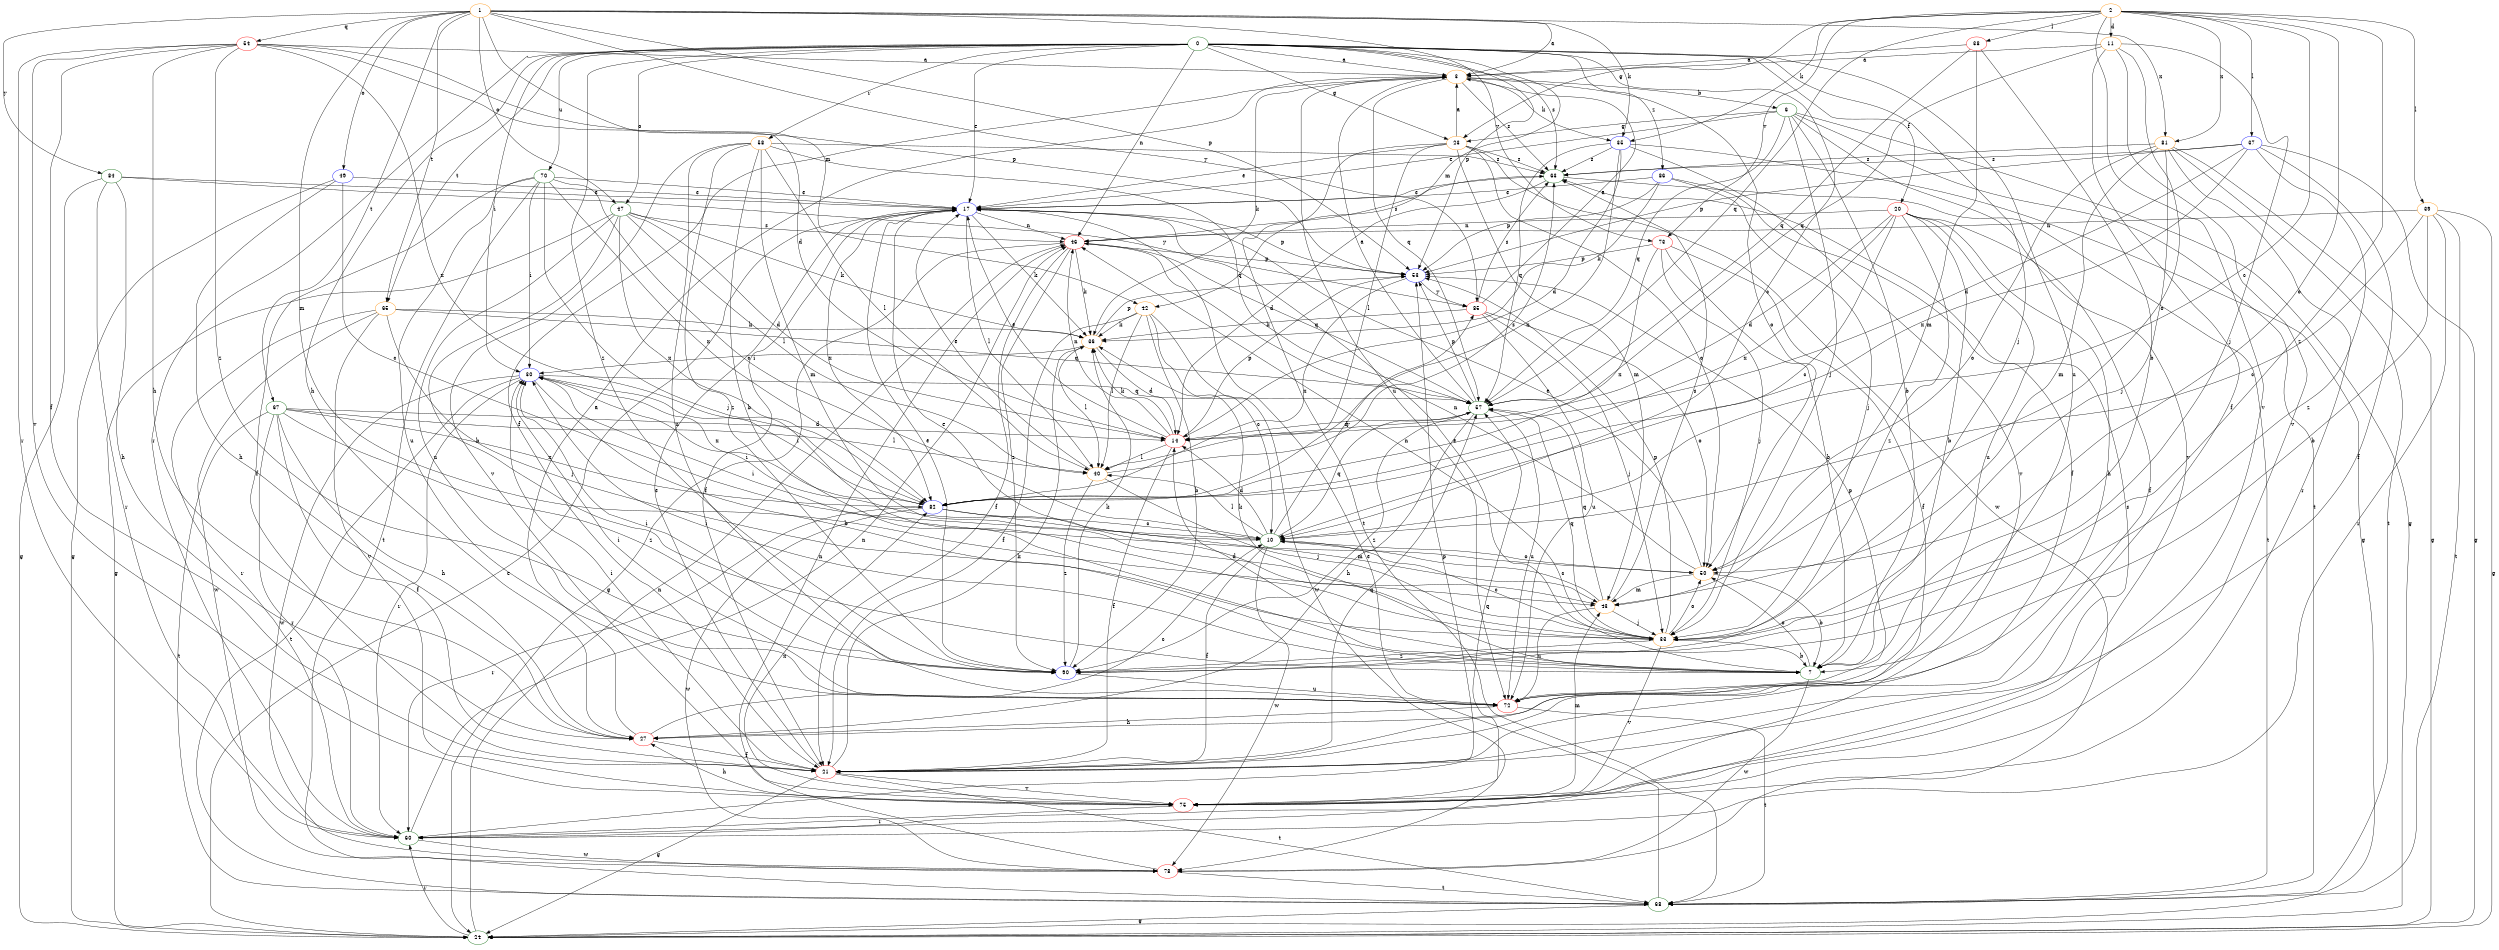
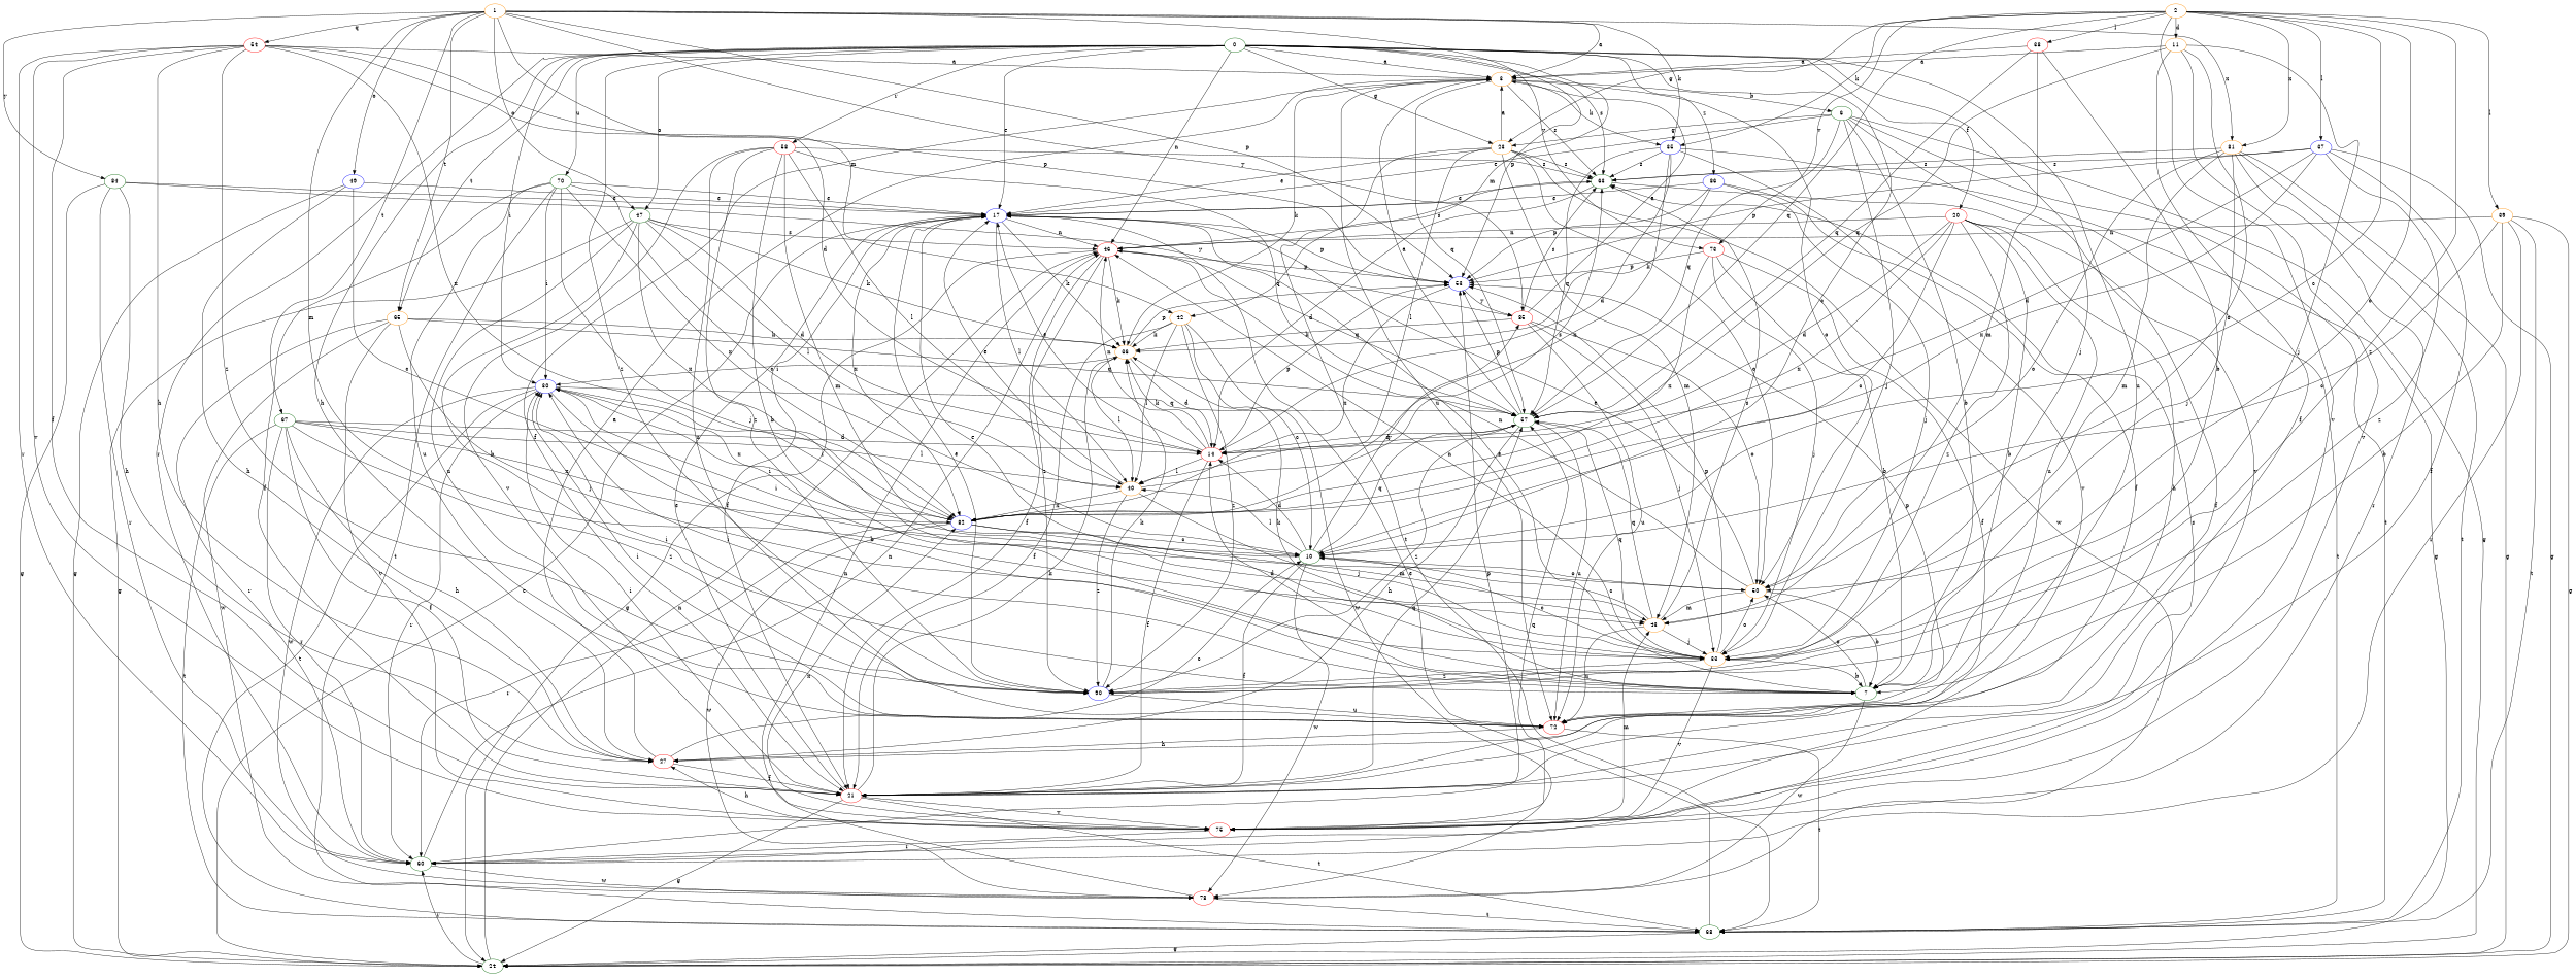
  strict digraph {
    node [color=darkorange]
    3
    0 [color=darkgreen]
    10 [color=darkgreen]
    17 [color=blue]
    20 [color=red]
    23
    27 [color=red]
    30 [color=blue]
    33
    42
    46 [color=red]
    47 [color=darkgreen]
    53 [color=blue]
-   58
+   58 [color=red]
    60 [color=darkgreen]
    63 [color=darkgreen]
    65
    70 [color=darkgreen]
    72 [color=red]
    86 [color=blue]
    90 [color=blue]
    35 [color=blue]
    50
    57 [color=darkgreen]
    6 [color=darkgreen]
    21 [color=red]
    36
    78 [color=red]
    85 [color=red]
    14 [color=red]
    40
    82 [color=blue]
    7 [color=darkgreen]
    43
    68 [color=darkgreen]
    75 [color=red]
    24 [color=darkgreen]
    1
    49 [color=blue]
    54 [color=red]
    67 [color=darkgreen]
    73 [color=red]
    81
    84 [color=darkgreen]
    2
    11
    37 [color=blue]
    38 [color=red]
    39
    3 -> 63 [label=s]
    3 -> 72 [label=u]
    3 -> 35 [label=k]
    3 -> 50 [label=o]
    3 -> 57 [label=q]
    3 -> 6 [label=b]
    3 -> 21 [label=f]
    3 -> 36 [label=k]
    0 -> 3 [label=a]
    0 -> 10 [label=c]
    0 -> 17 [label=e]
    0 -> 20 [label=f]
    0 -> 23 [label=g]
    0 -> 27 [label=h]
    0 -> 30 [label=i]
    0 -> 33 [label=j]
    0 -> 42 [label=m]
    0 -> 46 [label=n]
    0 -> 47 [label=o]
    0 -> 53 [label=p]
    0 -> 58 [label=r]
    0 -> 60 [label=r]
    0 -> 63 [label=s]
    0 -> 65 [label=t]
    0 -> 70 [label=u]
    0 -> 72 [label=u]
    0 -> 86 [label=z]
    0 -> 90 [label=z]
    10 -> 30 [label=i]
    10 -> 50 [label=o]
    10 -> 57 [label=q]
    10 -> 21 [label=f]
    10 -> 78 [label=w]
    10 -> 85 [label=y]
    10 -> 14 [label=d]
    10 -> 40 [label=l]
    17 -> 46 [label=n]
    17 -> 53 [label=p]
    17 -> 21 [label=f]
    17 -> 36 [label=k]
    17 -> 40 [label=l]
    17 -> 82 [label=x]
    20 -> 10 [label=c]
    20 -> 27 [label=h]
    20 -> 46 [label=n]
    20 -> 72 [label=u]
    20 -> 90 [label=z]
    20 -> 21 [label=f]
    20 -> 14 [label=d]
    20 -> 82 [label=x]
    20 -> 7 [label=b]
    23 -> 3 [label=a]
    23 -> 17 [label=e]
    23 -> 63 [label=s]
    23 -> 50 [label=o]
    23 -> 78 [label=w]
    23 -> 40 [label=l]
    23 -> 43 [label=m]
    23 -> 68 [label=t]
    27 -> 3 [label=a]
    27 -> 10 [label=c]
    27 -> 21 [label=f]
    30 -> 60 [label=r]
    30 -> 57 [label=q]
    30 -> 78 [label=w]
    30 -> 82 [label=x]
    30 -> 7 [label=b]
    30 -> 68 [label=t]
    33 -> 10 [label=c]
    33 -> 17 [label=e]
    33 -> 46 [label=n]
    33 -> 53 [label=p]
    33 -> 90 [label=z]
    33 -> 50 [label=o]
    33 -> 57 [label=q]
    33 -> 7 [label=b]
    33 -> 75 [label=v]
    42 -> 10 [label=c]
-   42 -> 90 [label=b]
+   42 -> 90 [label=z]
    42 -> 21 [label=f]
    42 -> 36 [label=k]
    42 -> 78 [label=w]
    42 -> 40 [label=l]
    46 -> 53 [label=p]
    46 -> 63 [label=s]
    46 -> 90 [label=z]
    46 -> 57 [label=q]
    46 -> 21 [label=f]
    46 -> 36 [label=k]
    46 -> 24 [label=g]
    47 -> 46 [label=s]
    47 -> 72 [label=u]
    47 -> 36 [label=k]
    47 -> 14 [label=d]
    47 -> 40 [label=l]
    47 -> 82 [label=x]
    47 -> 7 [label=b]
    47 -> 24 [label=g]
    53 -> 85 [label=y]
    53 -> 82 [label=x]
    58 -> 63 [label=s]
    58 -> 72 [label=u]
    58 -> 90 [label=z]
    58 -> 57 [label=q]
    58 -> 40 [label=l]
    58 -> 7 [label=b]
    58 -> 43 [label=m]
    58 -> 75 [label=v]
    60 -> 46 [label=n]
    60 -> 53 [label=p]
    60 -> 63 [label=s]
    60 -> 78 [label=w]
    63 -> 17 [label=e]
    63 -> 14 [label=d]
    63 -> 68 [label=t]
    65 -> 33 [label=j]
    65 -> 60 [label=r]
    65 -> 57 [label=q]
    65 -> 36 [label=k]
    65 -> 78 [label=w]
    65 -> 75 [label=v]
    70 -> 10 [label=c]
    70 -> 17 [label=e]
    70 -> 30 [label=i]
    70 -> 33 [label=j]
    70 -> 72 [label=u]
    70 -> 21 [label=f]
    70 -> 82 [label=x]
    70 -> 68 [label=t]
    72 -> 27 [label=h]
    72 -> 30 [label=i]
    72 -> 53 [label=p]
    72 -> 68 [label=t]
    86 -> 17 [label=e]
    86 -> 33 [label=j]
    86 -> 53 [label=p]
    86 -> 21 [label=f]
    86 -> 36 [label=k]
    90 -> 17 [label=e]
    90 -> 30 [label=i]
    90 -> 72 [label=u]
    90 -> 36 [label=k]
    35 -> 63 [label=s]
    35 -> 57 [label=q]
    35 -> 14 [label=d]
    35 -> 82 [label=x]
    35 -> 75 [label=v]
    35 -> 24 [label=g]
    50 -> 17 [label=e]
    50 -> 30 [label=i]
    50 -> 46 [label=n]
    50 -> 7 [label=b]
    50 -> 43 [label=m]
    57 -> 3 [label=a]
    57 -> 27 [label=h]
    57 -> 53 [label=p]
    57 -> 72 [label=u]
    57 -> 90 [label=z]
    57 -> 14 [label=d]
    6 -> 17 [label=e]
    6 -> 23 [label=g]
    6 -> 33 [label=j]
    6 -> 57 [label=q]
    6 -> 7 [label=b]
    6 -> 68 [label=t]
    6 -> 75 [label=v]
    6 -> 24 [label=g]
    21 -> 17 [label=e]
    21 -> 30 [label=i]
    21 -> 57 [label=q]
    21 -> 36 [label=k]
    21 -> 68 [label=t]
    21 -> 75 [label=v]
    21 -> 24 [label=g]
    36 -> 30 [label=i]
    36 -> 53 [label=p]
    36 -> 14 [label=d]
    36 -> 40 [label=l]
    78 -> 46 [label=n]
    78 -> 68 [label=t]
    85 -> 3 [label=a]
    85 -> 33 [label=j]
    85 -> 63 [label=s]
    85 -> 72 [label=u]
    85 -> 50 [label=o]
    85 -> 36 [label=k]
    14 -> 17 [label=e]
    14 -> 46 [label=n]
    14 -> 53 [label=p]
    14 -> 21 [label=f]
    14 -> 36 [label=k]
    14 -> 40 [label=l]
    40 -> 17 [label=e]
    40 -> 33 [label=j]
    40 -> 63 [label=s]
    40 -> 90 [label=z]
+   40 -> 82 [label=x]
    82 -> 10 [label=c]
    82 -> 30 [label=i]
    82 -> 60 [label=r]
    82 -> 78 [label=w]
    82 -> 43 [label=m]
    7 -> 17 [label=e]
    7 -> 30 [label=i]
    7 -> 50 [label=o]
    7 -> 36 [label=k]
    7 -> 78 [label=w]
    7 -> 14 [label=d]
    43 -> 10 [label=c]
    43 -> 33 [label=j]
    43 -> 63 [label=s]
    43 -> 72 [label=u]
    43 -> 57 [label=q]
    68 -> 17 [label=e]
    68 -> 24 [label=g]
    75 -> 27 [label=h]
    75 -> 60 [label=r]
    75 -> 57 [label=q]
    75 -> 82 [label=x]
    75 -> 43 [label=m]
    24 -> 17 [label=e]
    24 -> 46 [label=n]
    24 -> 60 [label=r]
    1 -> 3 [label=a]
    1 -> 42 [label=m]
    1 -> 47 [label=o]
    1 -> 53 [label=p]
    1 -> 65 [label=t]
    1 -> 35 [label=k]
    1 -> 85 [label=y]
    1 -> 43 [label=m]
    1 -> 49 [label=o]
    1 -> 54 [label=q]
    1 -> 67 [label=t]
    1 -> 73 [label=v]
    1 -> 81 [label=x]
    1 -> 84 [label=y]
    49 -> 10 [label=c]
    49 -> 17 [label=e]
    49 -> 27 [label=h]
    49 -> 24 [label=g]
    54 -> 3 [label=a]
    54 -> 27 [label=h]
    54 -> 53 [label=p]
    54 -> 60 [label=r]
    54 -> 90 [label=z]
    54 -> 21 [label=f]
    54 -> 14 [label=d]
    54 -> 82 [label=x]
    54 -> 75 [label=v]
    67 -> 27 [label=h]
    67 -> 60 [label=r]
    67 -> 90 [label=z]
    67 -> 21 [label=f]
    67 -> 14 [label=d]
    67 -> 40 [label=l]
    67 -> 82 [label=x]
    67 -> 68 [label=t]
    73 -> 33 [label=j]
    73 -> 53 [label=p]
    73 -> 21 [label=f]
    73 -> 82 [label=x]
    73 -> 7 [label=b]
    81 -> 33 [label=j]
    81 -> 60 [label=r]
    81 -> 63 [label=s]
    81 -> 50 [label=o]
    81 -> 43 [label=m]
    81 -> 68 [label=t]
    81 -> 24 [label=g]
    84 -> 17 [label=e]
    84 -> 27 [label=h]
    84 -> 60 [label=r]
    84 -> 85 [label=y]
    84 -> 24 [label=g]
    2 -> 10 [label=c]
    2 -> 23 [label=g]
    2 -> 90 [label=z]
    2 -> 35 [label=k]
    2 -> 50 [label=o]
    2 -> 57 [label=q]
    2 -> 75 [label=v]
    2 -> 73 [label=v]
    2 -> 81 [label=x]
    2 -> 11 [label=d]
    2 -> 37 [label=l]
    2 -> 38 [label=l]
    2 -> 39 [label=l]
    11 -> 3 [label=a]
    11 -> 33 [label=j]
    11 -> 50 [label=o]
    11 -> 57 [label=q]
    11 -> 21 [label=f]
    11 -> 75 [label=v]
    37 -> 53 [label=p]
    37 -> 63 [label=s]
    37 -> 90 [label=z]
    37 -> 21 [label=f]
    37 -> 14 [label=d]
    37 -> 82 [label=x]
    37 -> 24 [label=g]
    38 -> 3 [label=a]
    38 -> 57 [label=q]
    38 -> 7 [label=b]
    38 -> 43 [label=m]
    39 -> 10 [label=c]
    39 -> 46 [label=n]
    39 -> 60 [label=r]
    39 -> 7 [label=b]
    39 -> 68 [label=t]
    39 -> 24 [label=g]
  }
